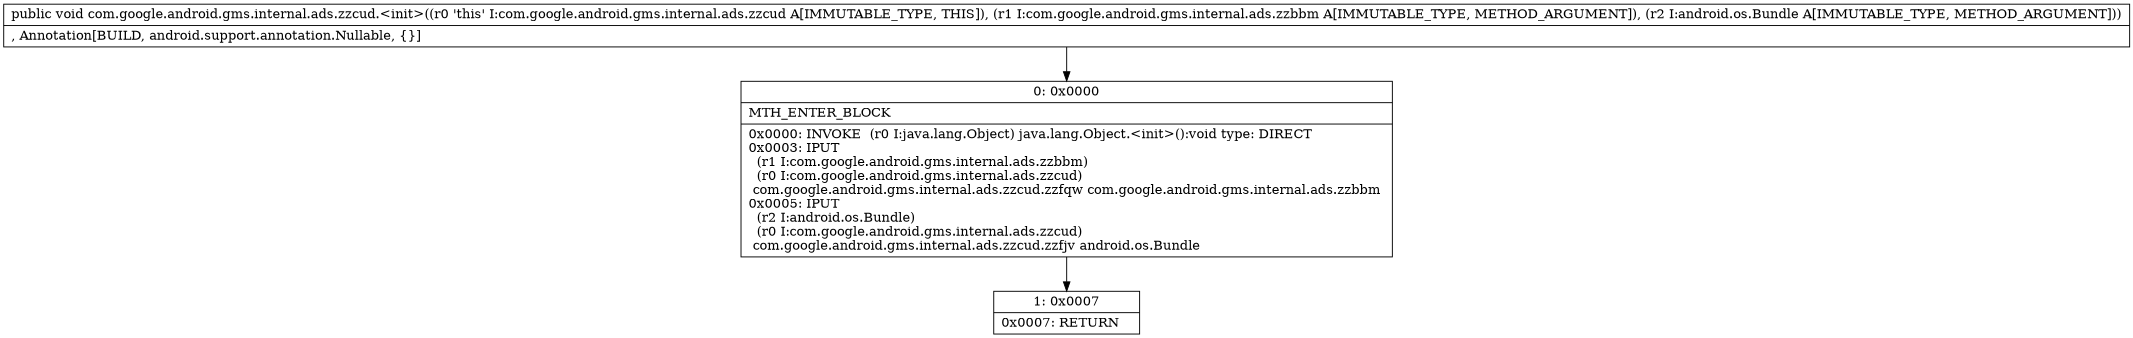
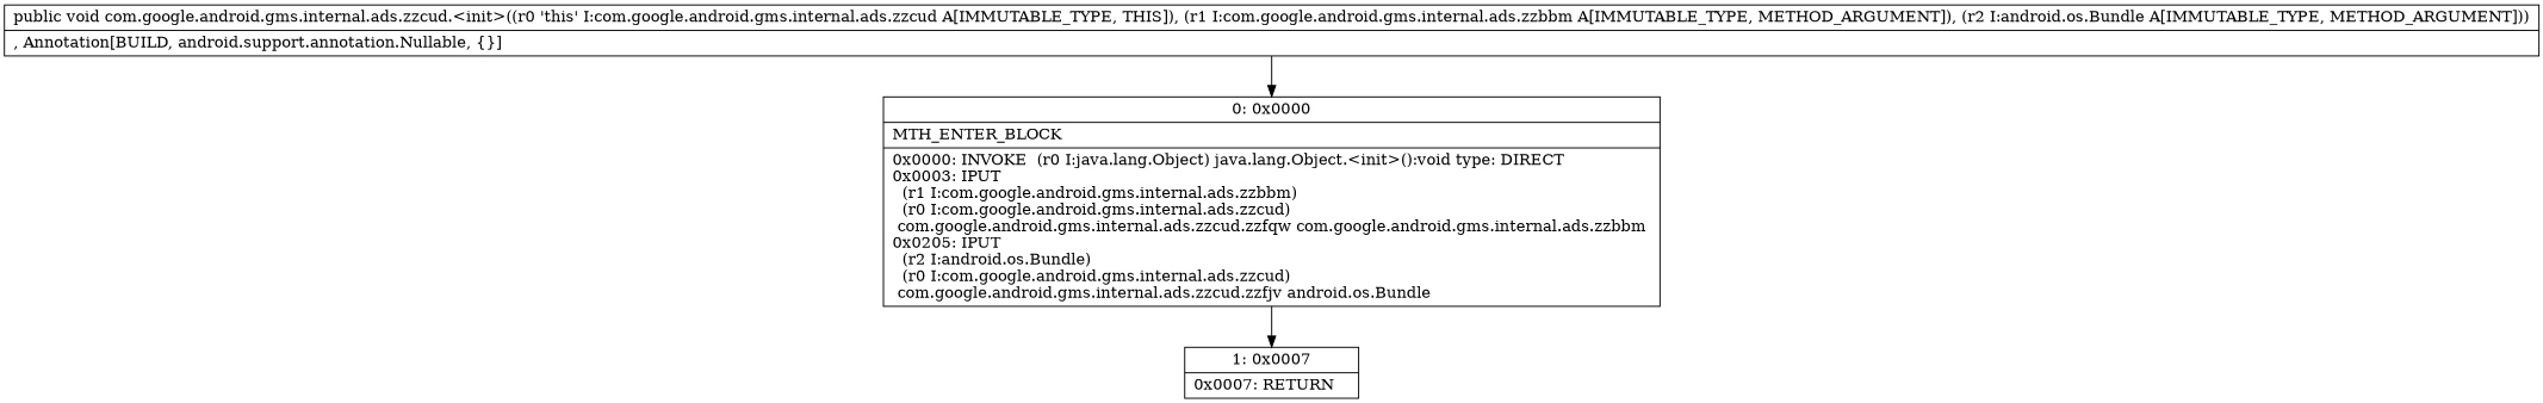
  digraph {
    node [shape=record]
-   n1 [label="{0\:\ 0x0000|MTH_ENTER_BLOCK\l|0x0000: INVOKE  (r0 I:java.lang.Object) java.lang.Object.\<init\>():void type: DIRECT \l0x0003: IPUT  \l  (r1 I:com.google.android.gms.internal.ads.zzbbm)\l  (r0 I:com.google.android.gms.internal.ads.zzcud)\l com.google.android.gms.internal.ads.zzcud.zzfqw com.google.android.gms.internal.ads.zzbbm \l0x0005: IPUT  \l  (r2 I:android.os.Bundle)\l  (r0 I:com.google.android.gms.internal.ads.zzcud)\l com.google.android.gms.internal.ads.zzcud.zzfjv android.os.Bundle \l}"]
+   n1 [label="{0\:\ 0x0000|MTH_ENTER_BLOCK\l|0x0000: INVOKE  (r0 I:java.lang.Object) java.lang.Object.\<init\>():void type: DIRECT \l0x0003: IPUT  \l  (r1 I:com.google.android.gms.internal.ads.zzbbm)\l  (r0 I:com.google.android.gms.internal.ads.zzcud)\l com.google.android.gms.internal.ads.zzcud.zzfqw com.google.android.gms.internal.ads.zzbbm \l0x0205: IPUT  \l  (r2 I:android.os.Bundle)\l  (r0 I:com.google.android.gms.internal.ads.zzcud)\l com.google.android.gms.internal.ads.zzcud.zzfjv android.os.Bundle \l}"]
    n2 [label="{1\:\ 0x0007|0x0007: RETURN   \l}"]
    n3 [label="{public void com.google.android.gms.internal.ads.zzcud.\<init\>((r0 'this' I:com.google.android.gms.internal.ads.zzcud A[IMMUTABLE_TYPE, THIS]), (r1 I:com.google.android.gms.internal.ads.zzbbm A[IMMUTABLE_TYPE, METHOD_ARGUMENT]), (r2 I:android.os.Bundle A[IMMUTABLE_TYPE, METHOD_ARGUMENT]))  | , Annotation[BUILD, android.support.annotation.Nullable, \{\}]\l}"]
    n1 -> n2
    n3 -> n1
  }
